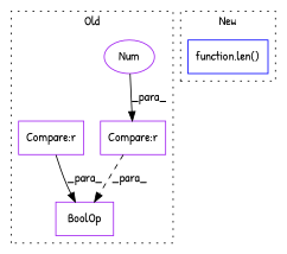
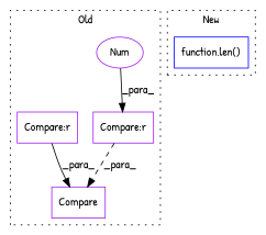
  digraph {
    fontname="Patrick Hand"
    node [a=40 color=purple fontname="Patrick Hand" s=12635 shape=box]
    edge [fontname="Patrick Hand" style=solid]
-   n1 [a=72 l=30 label=BoolOp]
+   n1 [a=72 l=30 label=Compare]
    n2 [l=13 label="Compare:r"]
    n3 [a=76 l=1 label=Num s=12647 shape=ellipse]
    n4 [l=12 label="Compare:r" s=12653]
    n5 [a=75 color=blue l="4,1" label="function.len()" s="4677,4685"]
    subgraph cluster_1 {
      label=Old
      style=dotted
      n1
      n2
      n3
      n4
    }
    subgraph cluster_2 {
      label=New
      style=dotted
      n5
    }
    n2 -> n1 [label=_para_ style=dashed]
    n3 -> n2 [label=_para_]
    n4 -> n1 [label=_para_]
  }
